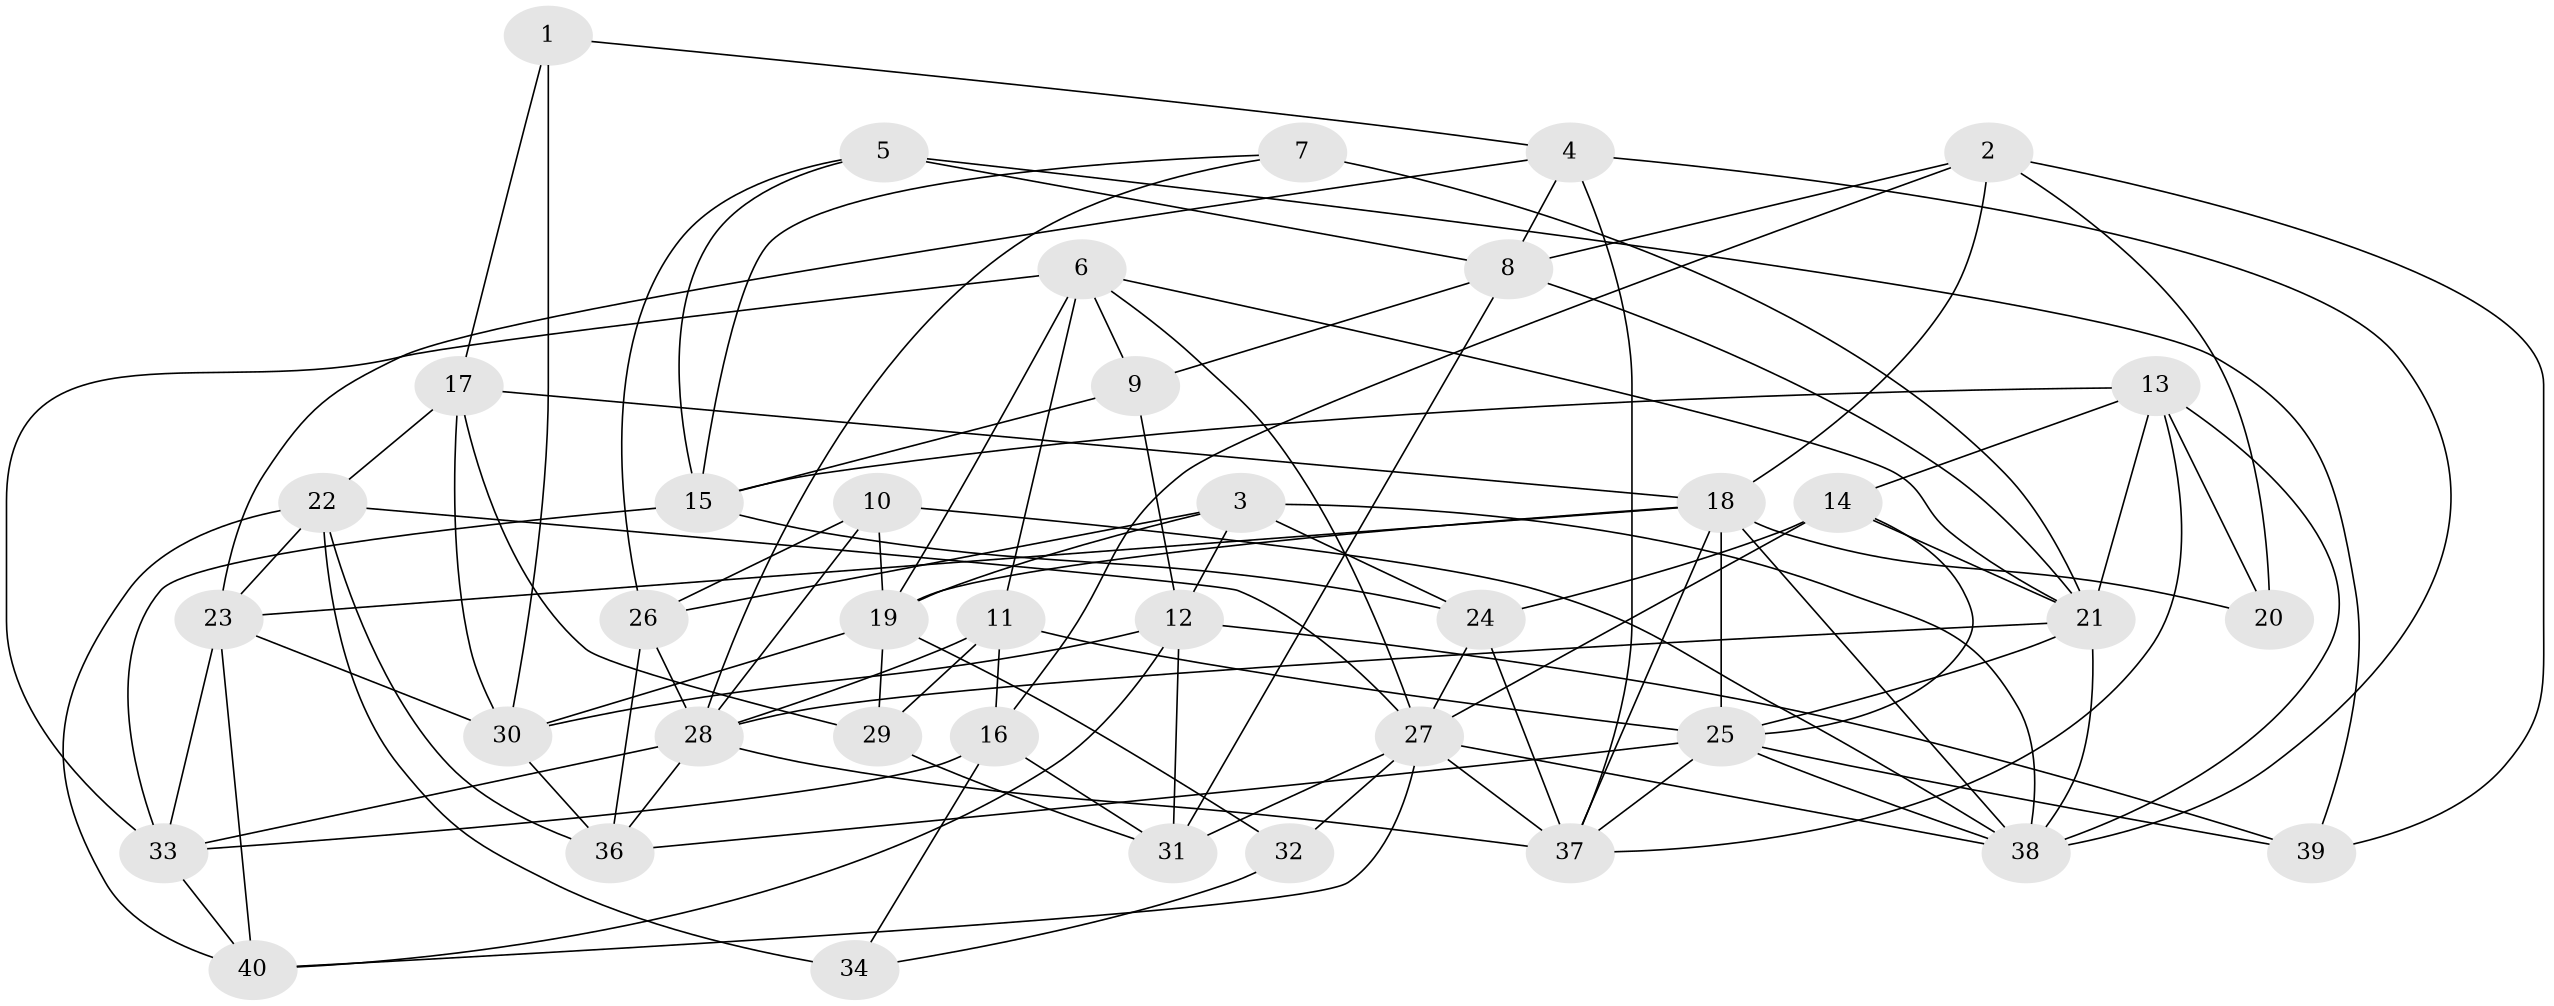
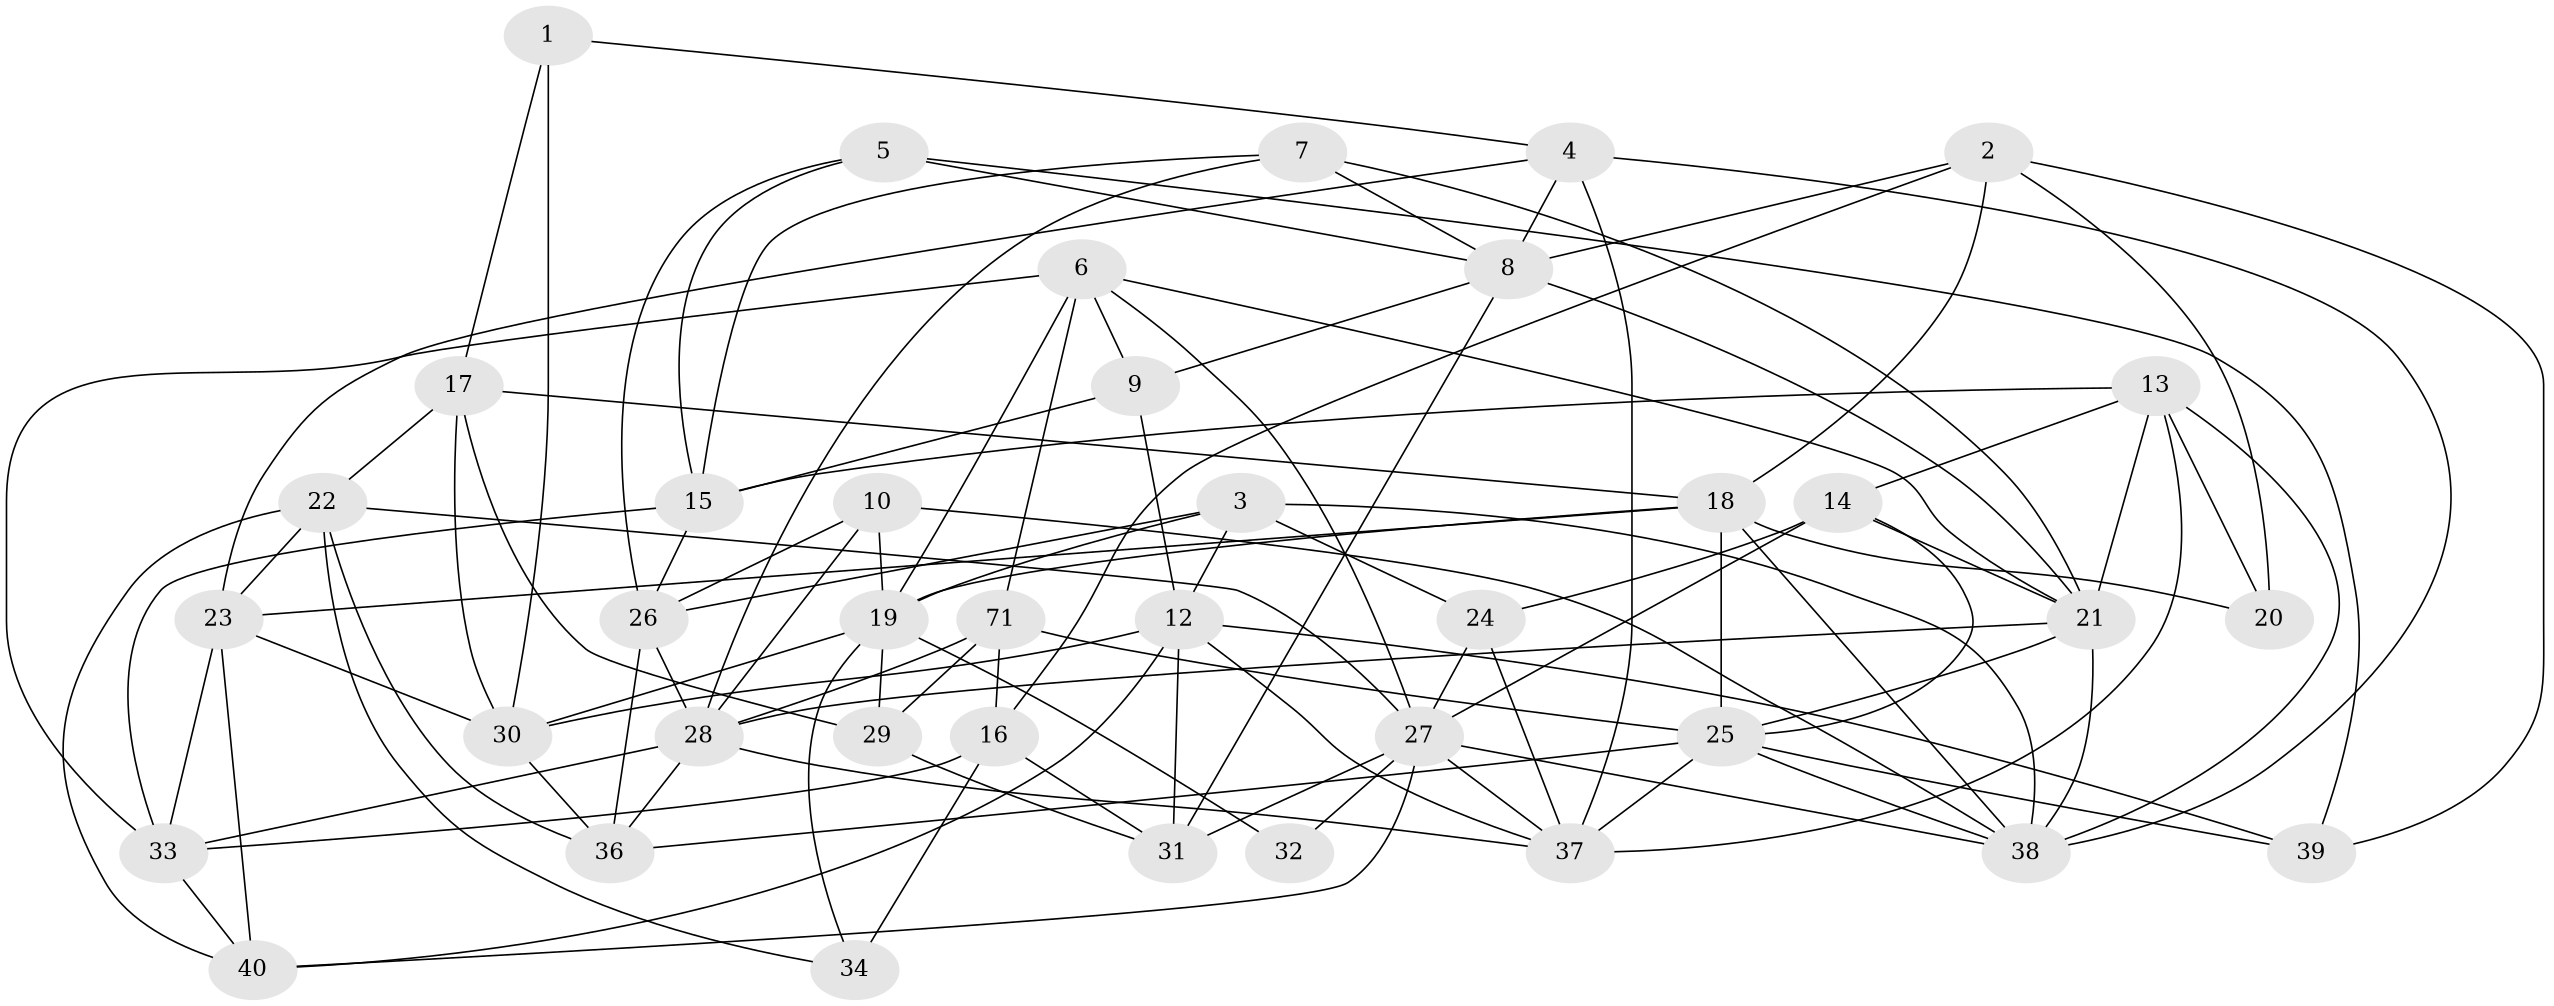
  graph {
    node [color=gray90 style=filled]
    edge [weight=1.0]
    1
    4
    17
    30
    8
    38
    23
    37
    18
    29
    22
    36
    2
    16
    20
    39
    9
    21
    31
    33
    34
    19
    25
    3
    12
    24
    26
    40
    32
    27
    28
    5
    15
    6
-   11
+   11 [label=71]
    7
    10
    13
    14
    1 -- 4
    1 -- 17
    1 -- 30
    4 -- 8
    4 -- 38
    4 -- 23
    4 -- 37 [weight=2.0]
    17 -- 30
    17 -- 18
    17 -- 29
    17 -- 22
    30 -- 36
    8 -- 9
    8 -- 21
    8 -- 31
    23 -- 30
    23 -- 33
    23 -- 40
    18 -- 38
    18 -- 23
    18 -- 20
    18 -- 19
    18 -- 25
    29 -- 31
    22 -- 23
    22 -- 36
    22 -- 34
    22 -- 40
    22 -- 27
    2 -- 8
    2 -- 18
    2 -- 16
    2 -- 20
    2 -- 39
    16 -- 31
    16 -- 33
    16 -- 34
    9 -- 12
    9 -- 15
    21 -- 38
    21 -- 25
    21 -- 28
    33 -- 40
    19 -- 30
    19 -- 29
-   32 -- 34
+   19 -- 34
    19 -- 32
    25 -- 38
    25 -- 37
    25 -- 36
    25 -- 39
    3 -- 38
    3 -- 19
    3 -- 12
    3 -- 24
    3 -- 26
    12 -- 30
-   18 -- 37
+   12 -- 37
    12 -- 39
    12 -- 31
    12 -- 40
    24 -- 37
    24 -- 27
    26 -- 36
    26 -- 28
    27 -- 38
    27 -- 37
    27 -- 31
    27 -- 40
    27 -- 32
    28 -- 37
    28 -- 36
    28 -- 33 [weight=2.0]
    5 -- 8
    5 -- 39
    5 -- 26
    5 -- 15
    15 -- 33
-   15 -- 24
+   15 -- 26
    6 -- 9
    6 -- 21
    6 -- 33
    6 -- 19
    6 -- 27
    6 -- 11
    11 -- 29
    11 -- 16
    11 -- 25
    11 -- 28
+   7 -- 8
    7 -- 21
    7 -- 28
    7 -- 15
    10 -- 38
    10 -- 19
    10 -- 26
    10 -- 28
    13 -- 38
    13 -- 37
    13 -- 20
    13 -- 21
    13 -- 15
    13 -- 14
    14 -- 21
    14 -- 25
    14 -- 24
    14 -- 27
  }
